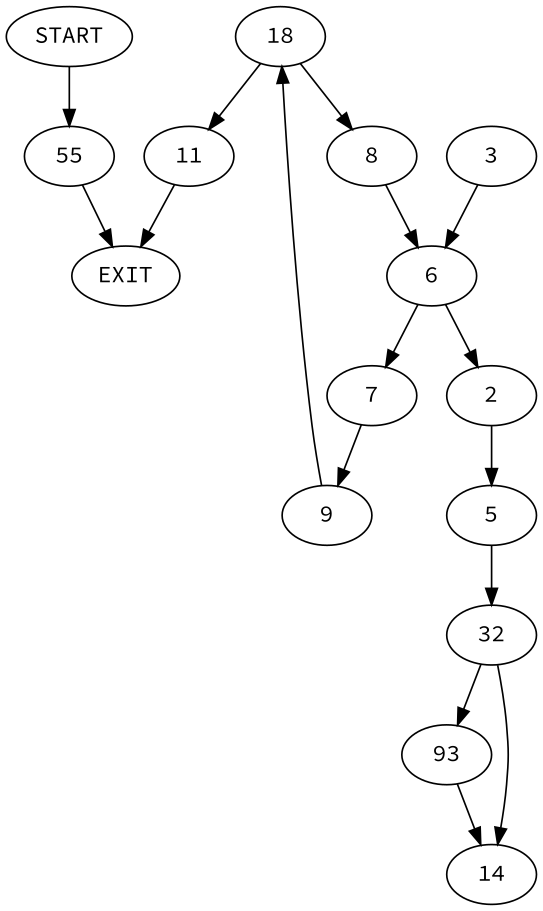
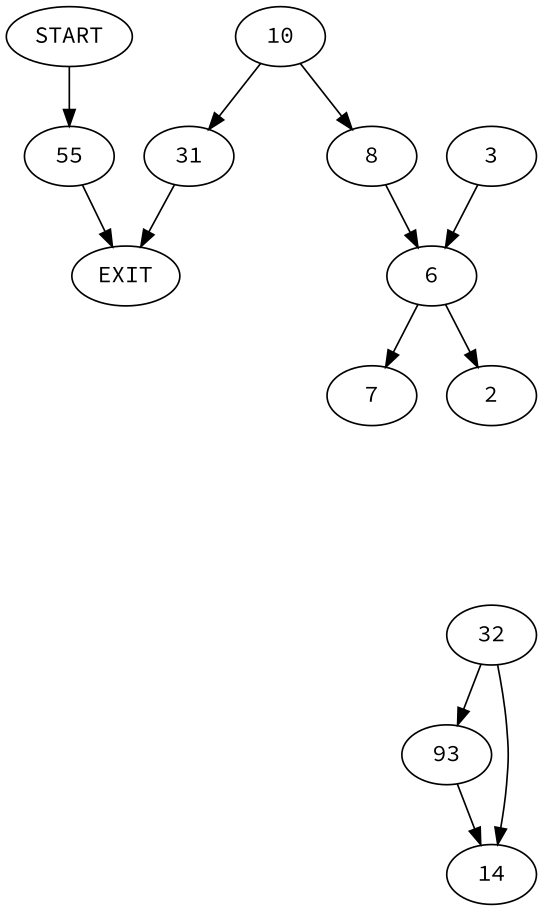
  digraph {
    fontname="Source Code Pro"
    node [fontname="Source Code Pro"]
    edge [fontname="Source Code Pro"]
    n1 [label=START]
    n2 [label=55]
    n3 [label=EXIT]
    2
-   5
    3
    6
    n8 [label=32]
    7
    n10 [label=93]
    14
-   9
    8
-   10 [label=18]
-   11
+   10
+   11 [label=31]
    n1 -> n2
    n2 -> n3
-   2 -> 5
-   5 -> n8
    3 -> 6
    6 -> 2
    6 -> 7
    n8 -> n10
    n8 -> 14
-   7 -> 9
    n10 -> 14
-   9 -> 10
    8 -> 6
    10 -> 8
    10 -> 11
    11 -> n3
  }
